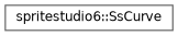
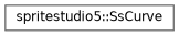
  digraph {
    rankdir=LR
-   n1 [color=grey40 fillcolor=white fontname=Helvetica fontsize=10 height=0.2 label="spritestudio6::SsCurve" shape=box style=filled width=0.4]
+   n1 [color=grey40 fillcolor=white fontname=Helvetica fontsize=10 height=0.2 label="spritestudio5::SsCurve" shape=box style=filled width=0.4]
  }
